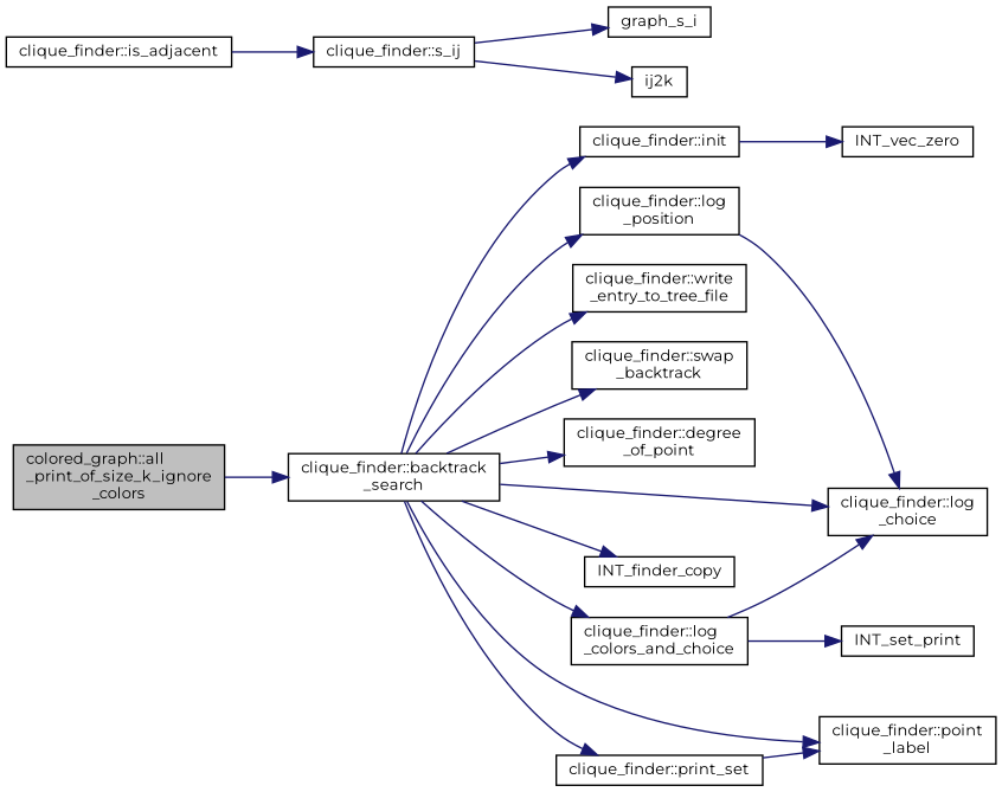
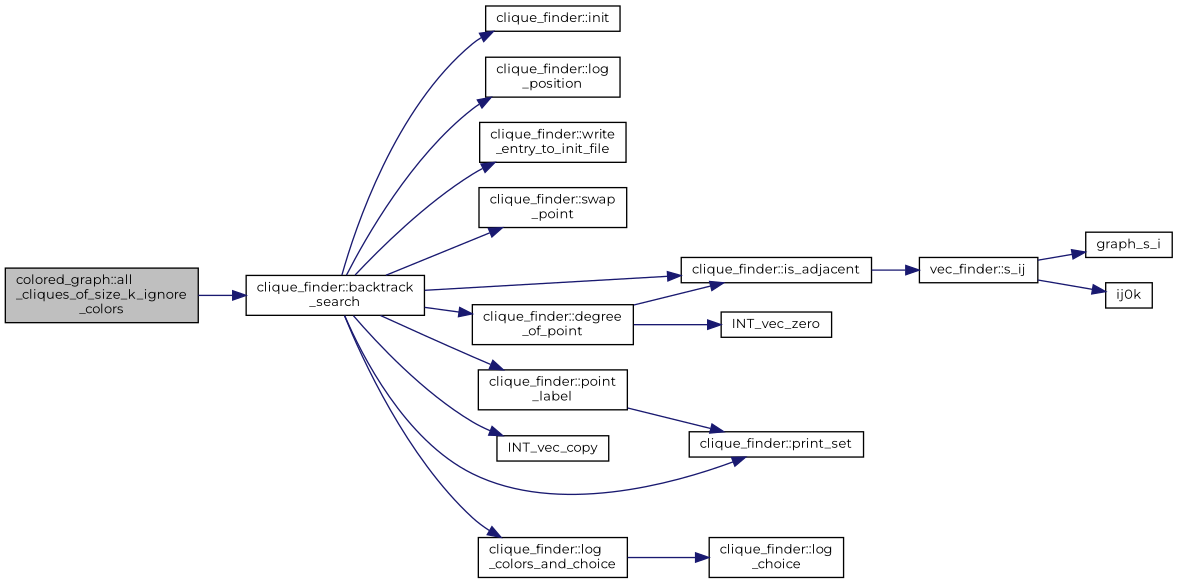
  digraph {
    fontname=Montserrat
    rankdir=LR
    node [color=black fillcolor=white fontname=Montserrat fontsize=10 shape=record style=filled]
    edge [color=midnightblue fontname=Montserrat fontsize=10 labelfontname=Helvetica labelfontsize=10 style=solid]
-   n1 [fillcolor=grey75 fontcolor=black height=0.2 label="colored_graph::all\l_print_of_size_k_ignore\l_colors" width=0.4]
+   n1 [fillcolor=grey75 fontcolor=black height=0.2 label="colored_graph::all\l_cliques_of_size_k_ignore\l_colors" width=0.4]
    n2 [height=0.2 label="clique_finder::backtrack\l_search" width=0.4]
    n3 [height=0.2 label="clique_finder::init" width=0.4]
    n4 [height=0.2 label=INT_vec_zero width=0.4]
    n5 [height=0.2 label="clique_finder::log\l_position" width=0.4]
-   n6 [height=0.2 label="clique_finder::write\l_entry_to_tree_file" width=0.4]
-   n7 [height=0.2 label="clique_finder::swap\l_backtrack" width=0.4]
+   n6 [height=0.2 label="clique_finder::write\l_entry_to_init_file" width=0.4]
+   n7 [height=0.2 label="clique_finder::swap\l_point" width=0.4]
    n8 [height=0.2 label="clique_finder::is_adjacent" width=0.4]
    n9 [height=0.2 label="clique_finder::degree\l_of_point" width=0.4]
    n10 [height=0.2 label="clique_finder::point\l_label" width=0.4]
-   n11 [height=0.2 label=INT_finder_copy width=0.4]
+   n11 [height=0.2 label=INT_vec_copy width=0.4]
    n12 [height=0.2 label="clique_finder::log\l_colors_and_choice" width=0.4]
    n13 [height=0.2 label="clique_finder::print_set" width=0.4]
    n14 [height=0.2 label="clique_finder::log\l_choice" width=0.4]
-   n15 [height=0.2 label="clique_finder::s_ij" width=0.4]
-   n16 [height=0.2 label=INT_set_print width=0.4]
+   n15 [height=0.2 label="vec_finder::s_ij" width=0.4]
    n17 [height=0.2 label=graph_s_i width=0.4]
-   n18 [height=0.2 label=ij2k width=0.4]
+   n18 [height=0.2 label=ij0k width=0.4]
    n1 -> n2
    n2 -> n3
    n2 -> n5
    n2 -> n6
    n2 -> n7
-   n2 -> n14
+   n2 -> n8
    n2 -> n9
    n2 -> n10
    n2 -> n11
    n2 -> n12
    n2 -> n13
-   n3 -> n4
-   n5 -> n14
+   n9 -> n4
    n8 -> n15
+   n9 -> n8
    n12 -> n14
-   n12 -> n16
-   n13 -> n10
+   n10 -> n13
    n15 -> n17
    n15 -> n18
  }
